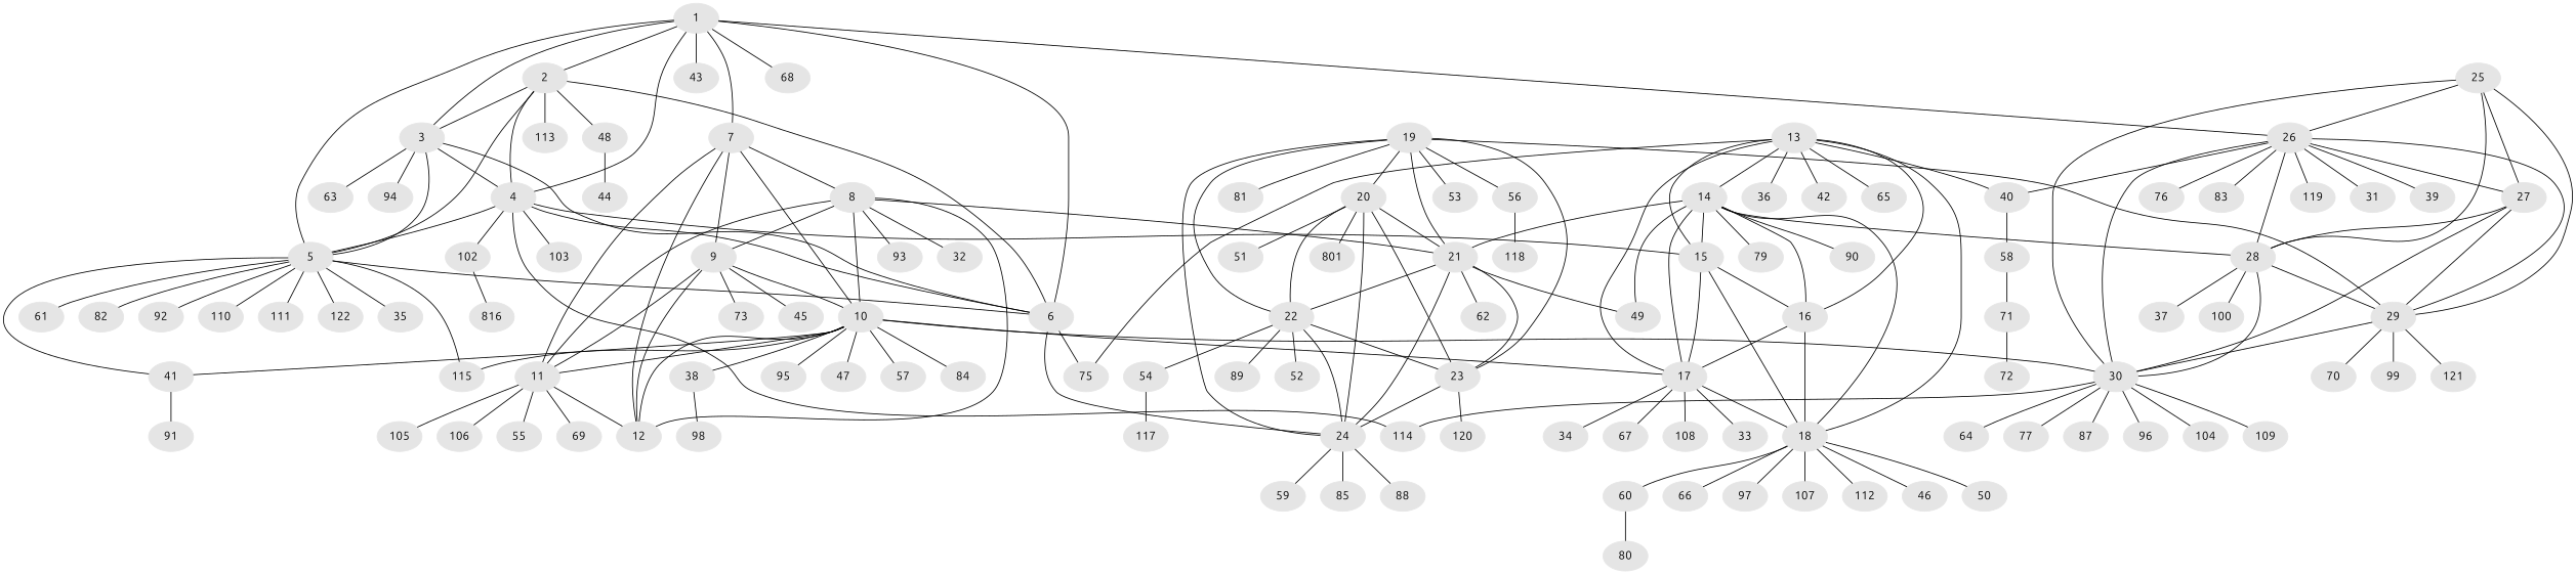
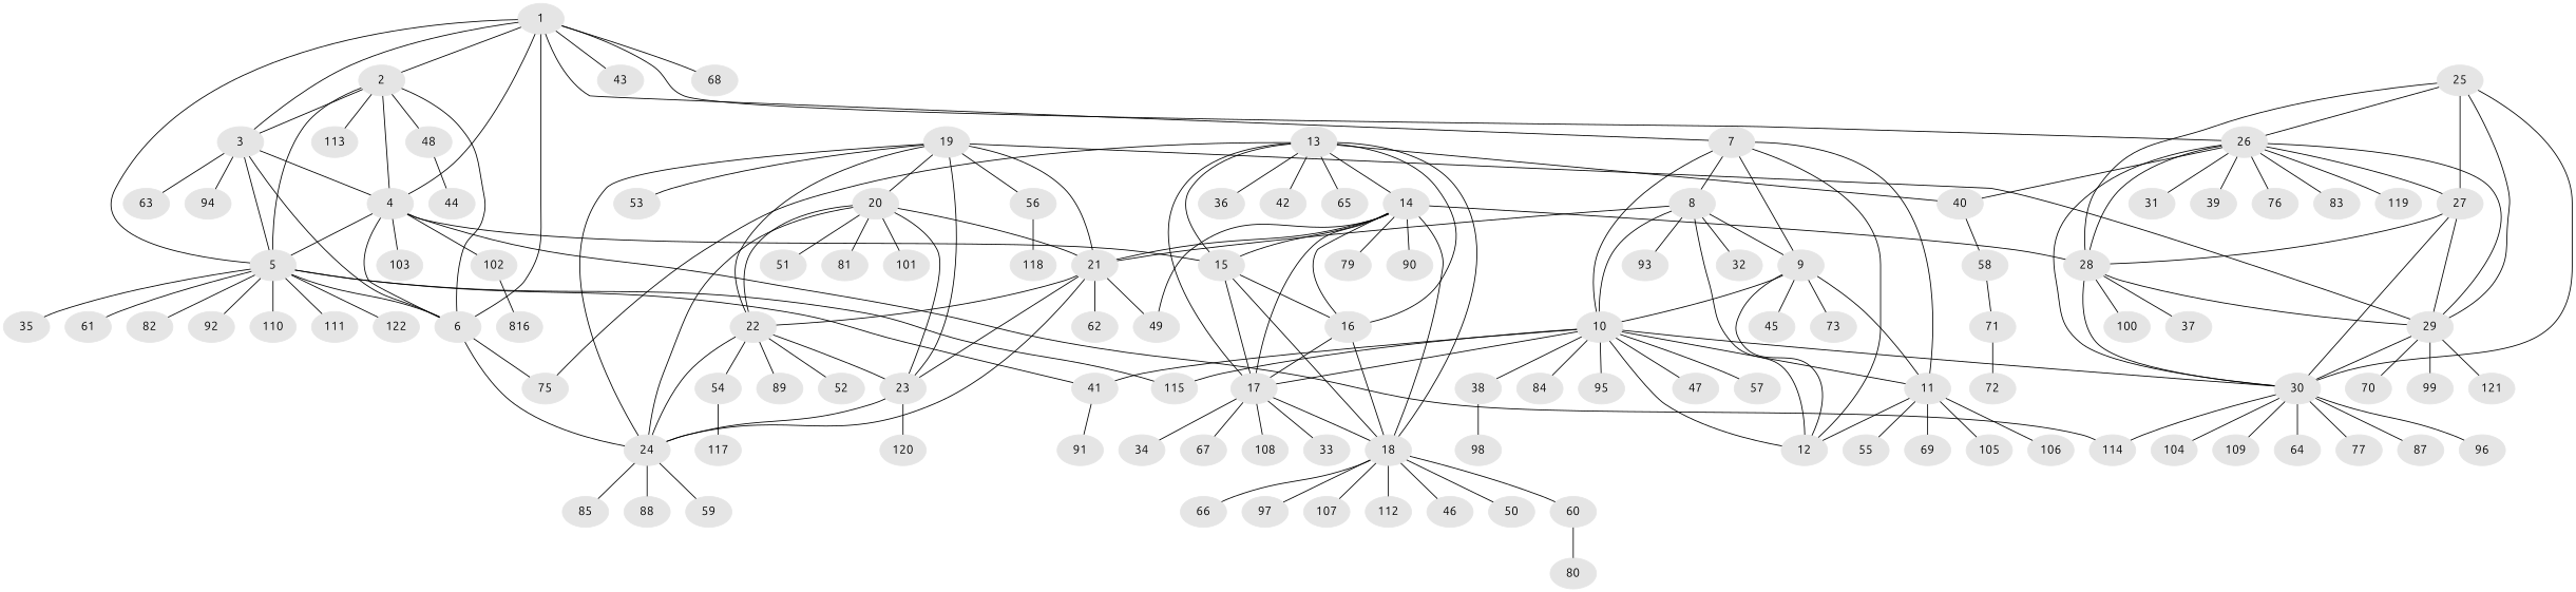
  graph {
    fontname=Ubuntu
    node [color=gray90 fontname=Ubuntu style=filled]
    edge [fontname=Ubuntu]
    1
    2
    3
    4
    5
    6
    7
    26
    43
    68
    48
    113
    63
    94
    15
    102
    103
    114
    35
    41
    61
    82
    92
    110
    111
    115
    122
    24
    75
    8
    9
    10
    11
    12
    30
    40
    28
    29
    27
    31
    39
    76
    83
    119
    44
    17
    16
    18
    n49 [label=816]
    91
    59
    85
    88
    21
    32
    93
    45
    73
    38
    47
    57
    84
    95
    55
    69
    105
    106
    49
    22
    23
    62
    33
    34
    67
    108
    64
    77
    87
    96
    104
    109
    98
    13
    14
    36
    42
    65
    79
    90
    46
    50
    60
    66
    97
    107
    112
    58
    37
    100
    80
    19
    20
    53
    56
    51
    81
-   101 [label=801]
+   101
    52
    54
    89
    120
    70
    99
    121
    118
    117
    25
    71
    72
    1 -- 2
    1 -- 3
    1 -- 4
    1 -- 5
    1 -- 6
    1 -- 7
    1 -- 26
    1 -- 43
    1 -- 68
    2 -- 3
    2 -- 4
    2 -- 5
    2 -- 6
    2 -- 48
    2 -- 113
    3 -- 4
    3 -- 5
    3 -- 6
    3 -- 63
    3 -- 94
    4 -- 5
    4 -- 6
    4 -- 15
    4 -- 102
    4 -- 103
    4 -- 114
    5 -- 6
    5 -- 35
    5 -- 41
    5 -- 61
    5 -- 82
    5 -- 92
    5 -- 110
    5 -- 111
    5 -- 115
    5 -- 122
    6 -- 24
    6 -- 75
    7 -- 8
    7 -- 9
    7 -- 10
    7 -- 11
    7 -- 12
    26 -- 30
    26 -- 40
    26 -- 28
    26 -- 29
    26 -- 27
    26 -- 31
    26 -- 39
    26 -- 76
    26 -- 83
    26 -- 119
    48 -- 44
    15 -- 17
    15 -- 16
    15 -- 18
    102 -- n49
    41 -- 91
    24 -- 59
    24 -- 85
    24 -- 88
    8 -- 9
    8 -- 10
-   8 -- 11
    8 -- 12
    8 -- 21
    8 -- 32
    8 -- 93
    9 -- 10
    9 -- 11
    9 -- 12
    9 -- 45
    9 -- 73
    10 -- 41
    10 -- 115
    10 -- 11
    10 -- 12
    10 -- 30
    10 -- 17
    10 -- 38
    10 -- 47
    10 -- 57
    10 -- 84
    10 -- 95
    11 -- 12
    11 -- 55
    11 -- 69
    11 -- 105
    11 -- 106
    30 -- 114
    30 -- 64
    30 -- 77
    30 -- 87
    30 -- 96
    30 -- 104
    30 -- 109
    40 -- 58
    28 -- 30
    28 -- 29
    28 -- 37
    28 -- 100
    29 -- 30
    29 -- 70
    29 -- 99
    29 -- 121
    27 -- 30
    27 -- 28
    27 -- 29
    17 -- 18
    17 -- 33
    17 -- 34
    17 -- 67
    17 -- 108
    16 -- 17
    16 -- 18
    18 -- 46
    18 -- 50
    18 -- 60
    18 -- 66
    18 -- 97
    18 -- 107
    18 -- 112
    21 -- 24
    21 -- 49
    21 -- 22
    21 -- 23
    21 -- 62
    38 -- 98
    22 -- 24
    22 -- 23
    22 -- 52
    22 -- 54
    22 -- 89
    23 -- 24
    23 -- 120
    13 -- 15
    13 -- 75
    13 -- 40
    13 -- 17
    13 -- 16
    13 -- 18
    13 -- 14
    13 -- 36
    13 -- 42
    13 -- 65
    14 -- 15
    14 -- 28
    14 -- 17
    14 -- 16
    14 -- 18
    14 -- 21
    14 -- 49
    14 -- 79
    14 -- 90
    60 -- 80
    58 -- 71
    19 -- 24
    19 -- 29
    19 -- 21
    19 -- 22
    19 -- 23
    19 -- 20
    19 -- 53
    19 -- 56
    20 -- 24
    20 -- 21
    20 -- 22
    20 -- 23
    20 -- 51
-   19 -- 81
+   20 -- 81
    20 -- 101
    56 -- 118
    54 -- 117
    25 -- 26
    25 -- 30
    25 -- 28
    25 -- 29
    25 -- 27
    71 -- 72
  }
